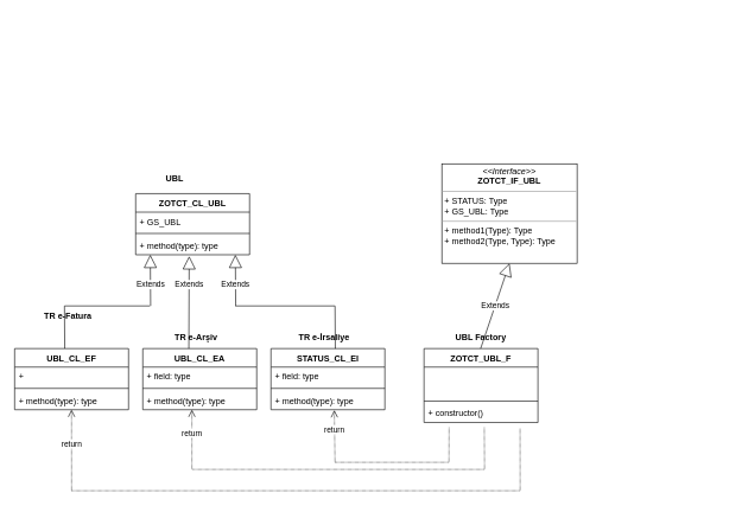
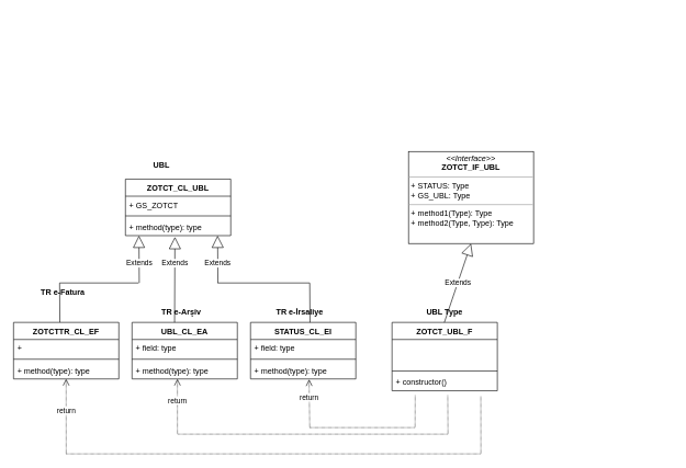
  <mxCell id="0" />
  <mxCell id="1" parent="0" />
  <mxCell id="2" value="" style="shape=image;imageAspect=0;aspect=fixed;verticalLabelPosition=bottom;verticalAlign=top;dashed=1;fillColor=none;image=https://avatars1.githubusercontent.com/u/68570023?s=200&amp;v=4;" vertex="1" parent="1"><mxGeometry x="820" y="20" width="200" height="200" as="geometry" /></mxCell>
- <mxCell id="3" value="UBL_CL_EF" style="swimlane;fontStyle=1;align=center;verticalAlign=top;childLayout=stackLayout;horizontal=1;startSize=26;horizontalStack=0;resizeParent=1;resizeParentMax=0;resizeLast=0;collapsible=1;marginBottom=0;" vertex="1" parent="1"><mxGeometry x="20" y="490" width="160" height="86" as="geometry" /></mxCell>
+ <mxCell id="3" value="ZOTCTTR_CL_EF" style="swimlane;fontStyle=1;align=center;verticalAlign=top;childLayout=stackLayout;horizontal=1;startSize=26;horizontalStack=0;resizeParent=1;resizeParentMax=0;resizeLast=0;collapsible=1;marginBottom=0;" vertex="1" parent="1"><mxGeometry x="20" y="490" width="160" height="86" as="geometry" /></mxCell>
  <mxCell id="4" value="+ " style="text;strokeColor=none;fillColor=none;align=left;verticalAlign=top;spacingLeft=4;spacingRight=4;overflow=hidden;rotatable=0;points=[[0,0.5],[1,0.5]];portConstraint=eastwest;" vertex="1" parent="3"><mxGeometry y="26" width="160" height="26" as="geometry" /></mxCell>
  <mxCell id="5" value="" style="line;strokeWidth=1;fillColor=none;align=left;verticalAlign=middle;spacingTop=-1;spacingLeft=3;spacingRight=3;rotatable=0;labelPosition=right;points=[];portConstraint=eastwest;" vertex="1" parent="3"><mxGeometry y="52" width="160" height="8" as="geometry" /></mxCell>
  <mxCell id="6" value="+ method(type): type" style="text;strokeColor=none;fillColor=none;align=left;verticalAlign=top;spacingLeft=4;spacingRight=4;overflow=hidden;rotatable=0;points=[[0,0.5],[1,0.5]];portConstraint=eastwest;" vertex="1" parent="3"><mxGeometry y="60" width="160" height="26" as="geometry" /></mxCell>
  <mxCell id="7" value="TR e-Fatura" style="text;align=center;fontStyle=1;verticalAlign=middle;spacingLeft=3;spacingRight=3;strokeColor=none;rotatable=0;points=[[0,0.5],[1,0.5]];portConstraint=eastwest;" vertex="1" parent="1"><mxGeometry x="55" y="430" width="80" height="26" as="geometry" /></mxCell>
  <mxCell id="8" value="ZOTCT_UBL_F" style="swimlane;fontStyle=1;align=center;verticalAlign=top;childLayout=stackLayout;horizontal=1;startSize=26;horizontalStack=0;resizeParent=1;resizeParentMax=0;resizeLast=0;collapsible=1;marginBottom=0;" vertex="1" parent="1"><mxGeometry x="595" y="490" width="160" height="104" as="geometry" /></mxCell>
  <mxCell id="9" value=" " style="text;strokeColor=none;fillColor=none;align=left;verticalAlign=top;spacingLeft=4;spacingRight=4;overflow=hidden;rotatable=0;points=[[0,0.5],[1,0.5]];portConstraint=eastwest;" vertex="1" parent="8"><mxGeometry y="26" width="160" height="44" as="geometry" /></mxCell>
  <mxCell id="10" value="" style="line;strokeWidth=1;fillColor=none;align=left;verticalAlign=middle;spacingTop=-1;spacingLeft=3;spacingRight=3;rotatable=0;labelPosition=right;points=[];portConstraint=eastwest;" vertex="1" parent="8"><mxGeometry y="70" width="160" height="8" as="geometry" /></mxCell>
  <mxCell id="11" value="+ constructor()" style="text;strokeColor=none;fillColor=none;align=left;verticalAlign=top;spacingLeft=4;spacingRight=4;overflow=hidden;rotatable=0;points=[[0,0.5],[1,0.5]];portConstraint=eastwest;" vertex="1" parent="8"><mxGeometry y="78" width="160" height="26" as="geometry" /></mxCell>
  <mxCell id="12" value="UBL_CL_EA" style="swimlane;fontStyle=1;align=center;verticalAlign=top;childLayout=stackLayout;horizontal=1;startSize=26;horizontalStack=0;resizeParent=1;resizeParentMax=0;resizeLast=0;collapsible=1;marginBottom=0;" vertex="1" parent="1"><mxGeometry x="200" y="490" width="160" height="86" as="geometry" /></mxCell>
  <mxCell id="13" value="+ field: type" style="text;strokeColor=none;fillColor=none;align=left;verticalAlign=top;spacingLeft=4;spacingRight=4;overflow=hidden;rotatable=0;points=[[0,0.5],[1,0.5]];portConstraint=eastwest;" vertex="1" parent="12"><mxGeometry y="26" width="160" height="26" as="geometry" /></mxCell>
  <mxCell id="14" value="" style="line;strokeWidth=1;fillColor=none;align=left;verticalAlign=middle;spacingTop=-1;spacingLeft=3;spacingRight=3;rotatable=0;labelPosition=right;points=[];portConstraint=eastwest;" vertex="1" parent="12"><mxGeometry y="52" width="160" height="8" as="geometry" /></mxCell>
  <mxCell id="15" value="+ method(type): type" style="text;strokeColor=none;fillColor=none;align=left;verticalAlign=top;spacingLeft=4;spacingRight=4;overflow=hidden;rotatable=0;points=[[0,0.5],[1,0.5]];portConstraint=eastwest;" vertex="1" parent="12"><mxGeometry y="60" width="160" height="26" as="geometry" /></mxCell>
  <mxCell id="16" value="TR e-Arşiv" style="text;align=center;fontStyle=1;verticalAlign=middle;spacingLeft=3;spacingRight=3;strokeColor=none;rotatable=0;points=[[0,0.5],[1,0.5]];portConstraint=eastwest;" vertex="1" parent="1"><mxGeometry x="235" y="460" width="80" height="26" as="geometry" /></mxCell>
  <mxCell id="17" value="STATUS_CL_EI" style="swimlane;fontStyle=1;align=center;verticalAlign=top;childLayout=stackLayout;horizontal=1;startSize=26;horizontalStack=0;resizeParent=1;resizeParentMax=0;resizeLast=0;collapsible=1;marginBottom=0;" vertex="1" parent="1"><mxGeometry x="380" y="490" width="160" height="86" as="geometry" /></mxCell>
  <mxCell id="18" value="+ field: type" style="text;strokeColor=none;fillColor=none;align=left;verticalAlign=top;spacingLeft=4;spacingRight=4;overflow=hidden;rotatable=0;points=[[0,0.5],[1,0.5]];portConstraint=eastwest;" vertex="1" parent="17"><mxGeometry y="26" width="160" height="26" as="geometry" /></mxCell>
  <mxCell id="19" value="" style="line;strokeWidth=1;fillColor=none;align=left;verticalAlign=middle;spacingTop=-1;spacingLeft=3;spacingRight=3;rotatable=0;labelPosition=right;points=[];portConstraint=eastwest;" vertex="1" parent="17"><mxGeometry y="52" width="160" height="8" as="geometry" /></mxCell>
  <mxCell id="20" value="+ method(type): type" style="text;strokeColor=none;fillColor=none;align=left;verticalAlign=top;spacingLeft=4;spacingRight=4;overflow=hidden;rotatable=0;points=[[0,0.5],[1,0.5]];portConstraint=eastwest;" vertex="1" parent="17"><mxGeometry y="60" width="160" height="26" as="geometry" /></mxCell>
  <mxCell id="21" value="TR e-İrsaliye" style="text;align=center;fontStyle=1;verticalAlign=middle;spacingLeft=3;spacingRight=3;strokeColor=none;rotatable=0;points=[[0,0.5],[1,0.5]];portConstraint=eastwest;" vertex="1" parent="1"><mxGeometry x="415" y="460" width="80" height="26" as="geometry" /></mxCell>
  <mxCell id="22" value="ZOTCT_CL_UBL" style="swimlane;fontStyle=1;align=center;verticalAlign=top;childLayout=stackLayout;horizontal=1;startSize=26;horizontalStack=0;resizeParent=1;resizeParentMax=0;resizeLast=0;collapsible=1;marginBottom=0;" vertex="1" parent="1"><mxGeometry x="190" y="272" width="160" height="86" as="geometry" /></mxCell>
- <mxCell id="23" value="+ GS_UBL" style="text;strokeColor=none;fillColor=none;align=left;verticalAlign=top;spacingLeft=4;spacingRight=4;overflow=hidden;rotatable=0;points=[[0,0.5],[1,0.5]];portConstraint=eastwest;" vertex="1" parent="22"><mxGeometry y="26" width="160" height="26" as="geometry" /></mxCell>
+ <mxCell id="23" value="+ GS_ZOTCT" style="text;strokeColor=none;fillColor=none;align=left;verticalAlign=top;spacingLeft=4;spacingRight=4;overflow=hidden;rotatable=0;points=[[0,0.5],[1,0.5]];portConstraint=eastwest;" vertex="1" parent="22"><mxGeometry y="26" width="160" height="26" as="geometry" /></mxCell>
  <mxCell id="24" value="" style="line;strokeWidth=1;fillColor=none;align=left;verticalAlign=middle;spacingTop=-1;spacingLeft=3;spacingRight=3;rotatable=0;labelPosition=right;points=[];portConstraint=eastwest;" vertex="1" parent="22"><mxGeometry y="52" width="160" height="8" as="geometry" /></mxCell>
  <mxCell id="25" value="+ method(type): type" style="text;strokeColor=none;fillColor=none;align=left;verticalAlign=top;spacingLeft=4;spacingRight=4;overflow=hidden;rotatable=0;points=[[0,0.5],[1,0.5]];portConstraint=eastwest;" vertex="1" parent="22"><mxGeometry y="60" width="160" height="26" as="geometry" /></mxCell>
  <mxCell id="26" value="UBL" style="text;align=center;fontStyle=1;verticalAlign=middle;spacingLeft=3;spacingRight=3;strokeColor=none;rotatable=0;points=[[0,0.5],[1,0.5]];portConstraint=eastwest;" vertex="1" parent="1"><mxGeometry x="205" y="237" width="80" height="26" as="geometry" /></mxCell>
- <mxCell id="27" value="UBL Factory" style="text;align=center;fontStyle=1;verticalAlign=middle;spacingLeft=3;spacingRight=3;strokeColor=none;rotatable=0;points=[[0,0.5],[1,0.5]];portConstraint=eastwest;" vertex="1" parent="1"><mxGeometry x="635" y="460" width="80" height="26" as="geometry" /></mxCell>
+ <mxCell id="27" value="UBL Type" style="text;align=center;fontStyle=1;verticalAlign=middle;spacingLeft=3;spacingRight=3;strokeColor=none;rotatable=0;points=[[0,0.5],[1,0.5]];portConstraint=eastwest;" vertex="1" parent="1"><mxGeometry x="635" y="460" width="80" height="26" as="geometry" /></mxCell>
  <mxCell id="28" value="&lt;p style=&quot;margin: 0px ; margin-top: 4px ; text-align: center&quot;&gt;&lt;i&gt;&amp;lt;&amp;lt;Interface&amp;gt;&amp;gt;&lt;/i&gt;&lt;br&gt;&lt;b&gt;ZOTCT_IF_UBL&lt;/b&gt;&lt;/p&gt;&lt;hr size=&quot;1&quot;&gt;&lt;p style=&quot;margin: 0px ; margin-left: 4px&quot;&gt;+ STATUS: Type&lt;br&gt;+ GS_UBL: Type&lt;/p&gt;&lt;hr size=&quot;1&quot;&gt;&lt;p style=&quot;margin: 0px ; margin-left: 4px&quot;&gt;+ method1(Type): Type&lt;br&gt;+ method2(Type, Type): Type&lt;/p&gt;" style="verticalAlign=top;align=left;overflow=fill;fontSize=12;fontFamily=Helvetica;html=1;" vertex="1" parent="1"><mxGeometry x="620" y="230" width="190" height="140" as="geometry" /></mxCell>
  <mxCell id="29" value="Extends" style="endArrow=block;endSize=16;endFill=0;html=1;exitX=0.5;exitY=0;exitDx=0;exitDy=0;entryX=0.5;entryY=1;entryDx=0;entryDy=0;" edge="1" parent="1" target="28"><mxGeometry width="160" relative="1" as="geometry"><mxPoint x="674.5" y="490" as="sourcePoint" /><mxPoint x="675" y="380" as="targetPoint" /></mxGeometry></mxCell>
  <mxCell id="30" value="" style="endArrow=none;dashed=1;html=1;dashPattern=1 1;entryX=0.22;entryY=1.012;entryDx=0;entryDy=0;entryPerimeter=0;" edge="1" parent="1"><mxGeometry width="50" height="50" relative="1" as="geometry"><mxPoint x="630" y="650" as="sourcePoint" /><mxPoint x="630.2" y="600.288" as="targetPoint" /></mxGeometry></mxCell>
  <mxCell id="31" value="" style="endArrow=none;dashed=1;html=1;dashPattern=1 1;" edge="1" parent="1"><mxGeometry width="50" height="50" relative="1" as="geometry"><mxPoint x="470" y="650" as="sourcePoint" /><mxPoint x="630" y="650" as="targetPoint" /></mxGeometry></mxCell>
  <mxCell id="32" value="return" style="html=1;verticalAlign=bottom;endArrow=open;dashed=1;endSize=8;dashPattern=1 1;entryX=0.556;entryY=1.026;entryDx=0;entryDy=0;entryPerimeter=0;" edge="1" parent="1" target="20"><mxGeometry relative="1" as="geometry"><mxPoint x="470" y="650" as="sourcePoint" /><mxPoint x="470" y="590" as="targetPoint" /></mxGeometry></mxCell>
  <mxCell id="33" value="" style="endArrow=none;dashed=1;html=1;dashPattern=1 1;" edge="1" parent="1"><mxGeometry width="50" height="50" relative="1" as="geometry"><mxPoint x="270" y="660" as="sourcePoint" /><mxPoint x="680" y="660" as="targetPoint" /></mxGeometry></mxCell>
  <mxCell id="34" value="" style="endArrow=none;dashed=1;html=1;dashPattern=1 1;entryX=0.529;entryY=1.031;entryDx=0;entryDy=0;entryPerimeter=0;" edge="1" parent="1"><mxGeometry width="50" height="50" relative="1" as="geometry"><mxPoint x="680" y="660" as="sourcePoint" /><mxPoint x="679.64" y="600.744" as="targetPoint" /></mxGeometry></mxCell>
  <mxCell id="35" value="return" style="html=1;verticalAlign=bottom;endArrow=open;dashed=1;endSize=8;dashPattern=1 1;entryX=0.556;entryY=1.026;entryDx=0;entryDy=0;entryPerimeter=0;" edge="1" parent="1"><mxGeometry relative="1" as="geometry"><mxPoint x="269" y="660" as="sourcePoint" /><mxPoint x="268.96" y="575.996" as="targetPoint" /></mxGeometry></mxCell>
  <mxCell id="36" value="" style="endArrow=none;dashed=1;html=1;dashPattern=1 1;entryX=0.843;entryY=1.072;entryDx=0;entryDy=0;entryPerimeter=0;" edge="1" parent="1"><mxGeometry width="50" height="50" relative="1" as="geometry"><mxPoint x="730" y="690" as="sourcePoint" /><mxPoint x="729.88" y="601.728" as="targetPoint" /></mxGeometry></mxCell>
  <mxCell id="37" value="" style="endArrow=none;dashed=1;html=1;dashPattern=1 1;" edge="1" parent="1"><mxGeometry width="50" height="50" relative="1" as="geometry"><mxPoint x="100" y="690" as="sourcePoint" /><mxPoint x="730" y="690" as="targetPoint" /></mxGeometry></mxCell>
  <mxCell id="38" value="Extends" style="endArrow=block;endSize=16;endFill=0;html=1;exitX=0.5;exitY=0;exitDx=0;exitDy=0;entryX=0.47;entryY=1.077;entryDx=0;entryDy=0;entryPerimeter=0;" edge="1" parent="1" target="25"><mxGeometry x="0.385" width="160" relative="1" as="geometry"><mxPoint x="264.66" y="490" as="sourcePoint" /><mxPoint x="265.16" y="370" as="targetPoint" /><mxPoint as="offset" /></mxGeometry></mxCell>
  <mxCell id="39" value="Extends" style="endArrow=block;endSize=16;endFill=0;html=1;entryX=0.5;entryY=1;entryDx=0;entryDy=0;" edge="1" parent="1"><mxGeometry x="-0.167" width="160" relative="1" as="geometry"><mxPoint x="330.5" y="430" as="sourcePoint" /><mxPoint x="330" y="358" as="targetPoint" /><mxPoint as="offset" /></mxGeometry></mxCell>
  <mxCell id="40" value="" style="endArrow=none;html=1;" edge="1" parent="1"><mxGeometry width="50" height="50" relative="1" as="geometry"><mxPoint x="90" y="430" as="sourcePoint" /><mxPoint x="210" y="430" as="targetPoint" /></mxGeometry></mxCell>
  <mxCell id="41" value="" style="endArrow=none;html=1;entryX=0.44;entryY=-0.002;entryDx=0;entryDy=0;entryPerimeter=0;" edge="1" parent="1" target="3"><mxGeometry width="50" height="50" relative="1" as="geometry"><mxPoint x="90" y="430" as="sourcePoint" /><mxPoint x="94.8" y="470" as="targetPoint" /></mxGeometry></mxCell>
  <mxCell id="42" value="Extends" style="endArrow=block;endSize=16;endFill=0;html=1;entryX=0.5;entryY=1;entryDx=0;entryDy=0;" edge="1" parent="1"><mxGeometry x="-0.167" width="160" relative="1" as="geometry"><mxPoint x="211" y="430" as="sourcePoint" /><mxPoint x="210.5" y="358" as="targetPoint" /><mxPoint as="offset" /></mxGeometry></mxCell>
  <mxCell id="43" value="" style="endArrow=none;html=1;" edge="1" parent="1"><mxGeometry width="50" height="50" relative="1" as="geometry"><mxPoint x="330" y="430" as="sourcePoint" /><mxPoint x="470" y="430" as="targetPoint" /></mxGeometry></mxCell>
  <mxCell id="44" value="" style="endArrow=none;html=1;entryX=0.44;entryY=-0.002;entryDx=0;entryDy=0;entryPerimeter=0;" edge="1" parent="1"><mxGeometry width="50" height="50" relative="1" as="geometry"><mxPoint x="470" y="430.17" as="sourcePoint" /><mxPoint x="470.4" y="489.998" as="targetPoint" /></mxGeometry></mxCell>
  <mxCell id="45" value="return" style="html=1;verticalAlign=bottom;endArrow=open;dashed=1;endSize=8;dashPattern=1 1;entryX=0.556;entryY=1.026;entryDx=0;entryDy=0;entryPerimeter=0;" edge="1" parent="1"><mxGeometry relative="1" as="geometry"><mxPoint x="100" y="690" as="sourcePoint" /><mxPoint x="99.9" y="575.996" as="targetPoint" /></mxGeometry></mxCell>
